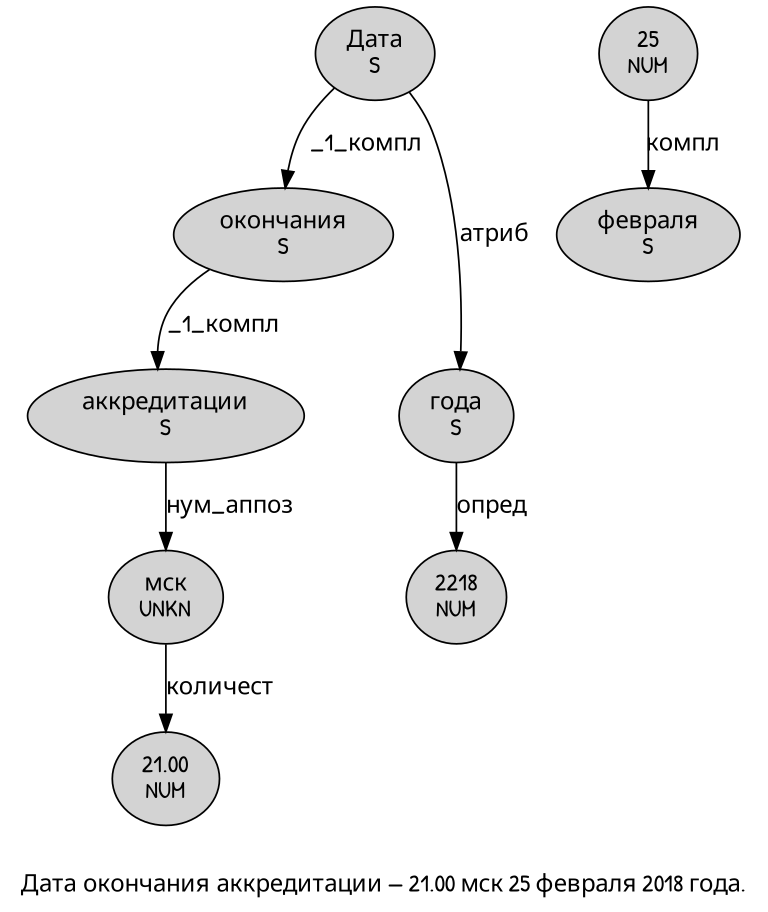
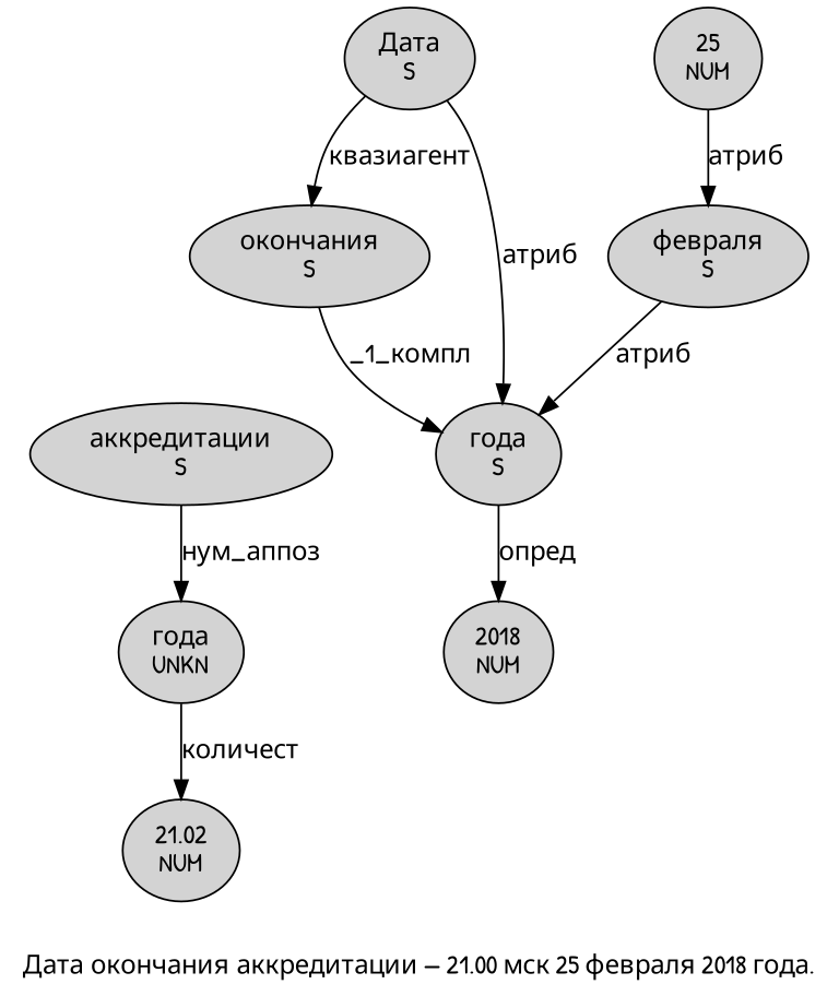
  digraph {
    fontname="Patrick Hand"
    label="Дата окончания аккредитации — 21.00 мск 25 февраля 2018 года."
    node [fillcolor=lightgray fontname="Patrick Hand" penwidth=1 shape=ellipse style=filled]
    edge [fontname="Patrick Hand"]
    n1 [label="Дата\nS"]
    n2 [label="окончания\nS"]
    n3 [label="года\nS"]
    n4 [label="аккредитации\nS"]
    n5 [label="25\nNUM"]
    n6 [label="февраля\nS"]
-   n7 [label="мск\nUNKN"]
-   n8 [label="21.00\nNUM"]
-   n9 [label="2218\nNUM"]
-   n1 -> n2 [label="_1_компл"]
+   n7 [label="года\nUNKN"]
+   n8 [label="21.02\nNUM"]
+   n9 [label="2018\nNUM"]
+   n1 -> n2 [label="квазиагент"]
    n1 -> n3 [label="атриб"]
-   n2 -> n4 [label="_1_компл"]
+   n2 -> n3 [label="_1_компл"]
    n3 -> n9 [label="опред"]
    n4 -> n7 [label="нум_аппоз"]
-   n5 -> n6 [label="компл"]
+   n5 -> n6 [label="атриб"]
+   n6 -> n3 [label="атриб"]
    n7 -> n8 [label="количест"]
  }
